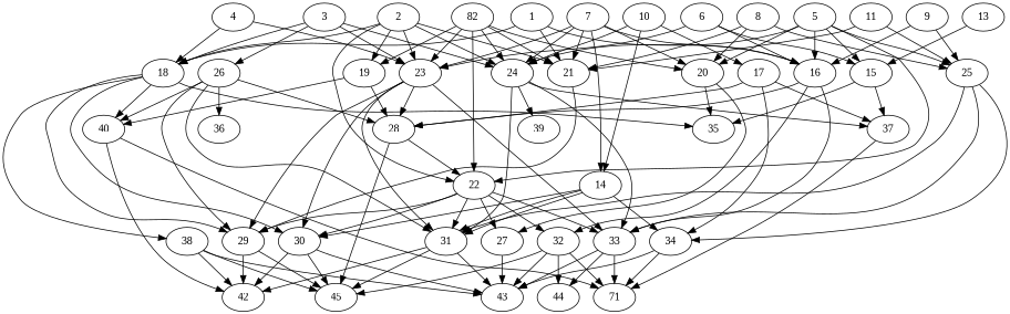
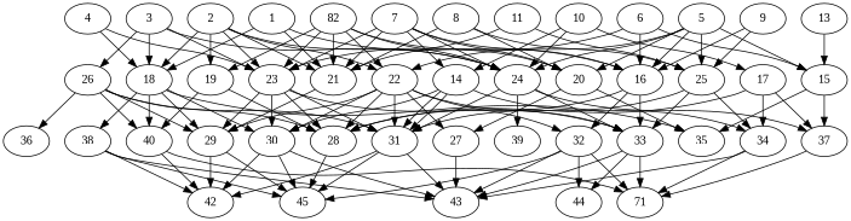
  digraph {
    fontname="Liberation Serif"
    node [alpha=0.01 expect_size=40793088 fontname="Liberation Serif"]
    edge [fontname="Liberation Serif"]
    1 [alpha=0.08 expect_size=9805824]
    16 [alpha=0.19 expect_size=26622976]
    18 [alpha=0.18 expect_size=25965568]
    21 [alpha=0.08 expect_size=37771264]
    28 [alpha=0.04 expect_size=25889792]
    32 [alpha=0.18 expect_size=44938240]
    33 [alpha=0.12 expect_size=19076096]
    30 [alpha=0.13 expect_size=34845696]
    35 [alpha=0.11 expect_size=34631680]
    29 [alpha=0.13 expect_size=21929984]
    38 [alpha=0.11 expect_size=5991424]
    40 [alpha=0.06 expect_size=45163520]
    45 [expect_size=14593024]
    43 [alpha=0.13 expect_size=5599232]
    n15 [alpha=0.02 expect_size=28295168 label=71]
    44 [expect_size=34483200]
    42 [alpha=0.10 expect_size=9747456]
    2 [expect_size=24823808]
    19 [alpha=0.05 expect_size=8099840]
    22 [alpha=0.09 expect_size=33260544]
    23 [alpha=0.00 expect_size=41151488]
    24 [alpha=0.06 expect_size=14934016]
    31 [alpha=0.12 expect_size=25265152]
    27 [alpha=0.17 expect_size=41239552]
    37 [expect_size=13564928]
    39 [alpha=0.03 expect_size=15017984]
    3 [alpha=0.17 expect_size=29897728]
    26 [alpha=0.10 expect_size=44535808]
    36 [alpha=0.19 expect_size=36526080]
    4 [alpha=0.15]
    5 [alpha=0.09 expect_size=24538112]
    15 [alpha=0.04 expect_size=5397504]
    20 [alpha=0.16 expect_size=31092736]
    25 [expect_size=35345408]
    34 [alpha=0.12 expect_size=19518464]
    6 [alpha=0.04]
    7 [alpha=0.16 expect_size=45485056]
    14 [alpha=0.09 expect_size=17806336]
    8 [alpha=0.12 expect_size=6454272]
    9 [alpha=0.10 expect_size=9762816]
    10 [alpha=0.03 expect_size=31479808]
    17 [alpha=0.13 expect_size=36242432]
    11 [alpha=0.18 expect_size=50578432]
    n44 [alpha=0.03 expect_size=21319680 label=82]
    13 [alpha=0.09 expect_size=23876608]
    1 -> 16
    1 -> 18
    1 -> 21
    16 -> 28
    16 -> 32
    16 -> 33
    18 -> 30
    18 -> 35
    18 -> 29
    18 -> 38
    18 -> 40
    21 -> 29
    28 -> 45
    32 -> 45
    32 -> 43
    32 -> n15
    32 -> 44
    33 -> 43
    33 -> n15
    33 -> 44
    30 -> 45
    30 -> 43
    30 -> 42
    29 -> 45
    29 -> 42
    38 -> 45
    38 -> 43
    38 -> 42
    40 -> n15
    40 -> 42
    2 -> 18
    2 -> 21
    2 -> 19
    2 -> 22
    2 -> 23
    2 -> 24
    19 -> 28
    19 -> 40
-   28 -> 22
+   22 -> 28
    22 -> 32
    22 -> 33
    22 -> 30
    22 -> 29
    22 -> 31
    22 -> 27
    23 -> 28
    23 -> 33
    23 -> 30
    23 -> 29
    23 -> 31
    24 -> 33
    24 -> 31
    24 -> 37
    24 -> 39
    31 -> 45
    31 -> 43
    31 -> 42
    27 -> 43
    37 -> n15
    3 -> 18
    3 -> 23
    3 -> 24
    3 -> 26
    26 -> 28
    26 -> 29
    26 -> 40
    26 -> 31
    26 -> 36
    4 -> 18
    4 -> 23
    5 -> 16
    5 -> 22
    5 -> 24
    5 -> 15
    5 -> 20
    5 -> 25
    15 -> 35
    15 -> 37
    20 -> 35
    20 -> 27
    25 -> 33
    25 -> 31
    25 -> 34
    34 -> 43
    34 -> n15
    6 -> 16
    6 -> 23
    6 -> 15
    7 -> 16
    7 -> 21
    7 -> 23
    7 -> 24
    7 -> 20
    7 -> 14
    14 -> 30
    14 -> 31
    14 -> 31
    14 -> 34
    8 -> 21
    8 -> 20
    8 -> 25
    9 -> 16
    9 -> 25
    10 -> 24
    10 -> 14
    10 -> 17
    17 -> 28
    17 -> 37
    17 -> 34
    11 -> 21
    11 -> 25
    n44 -> 21
    n44 -> 19
    n44 -> 22
    n44 -> 23
    n44 -> 24
    n44 -> 20
    13 -> 15
  }
